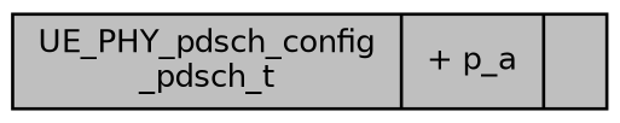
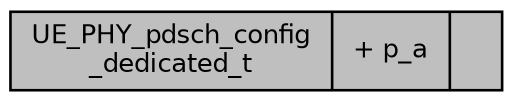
  digraph {
    rankdir=LR
-   n1 [color=black fillcolor=grey75 fontcolor=black fontname=Helvetica fontsize=10 height=0.2 label="{UE_PHY_pdsch_config\l_pdsch_t\n|+ p_a\l|}" shape=record style=filled width=0.4]
+   n1 [color=black fillcolor=grey75 fontcolor=black fontname=Helvetica fontsize=10 height=0.2 label="{UE_PHY_pdsch_config\l_dedicated_t\n|+ p_a\l|}" shape=record style=filled width=0.4]
  }
